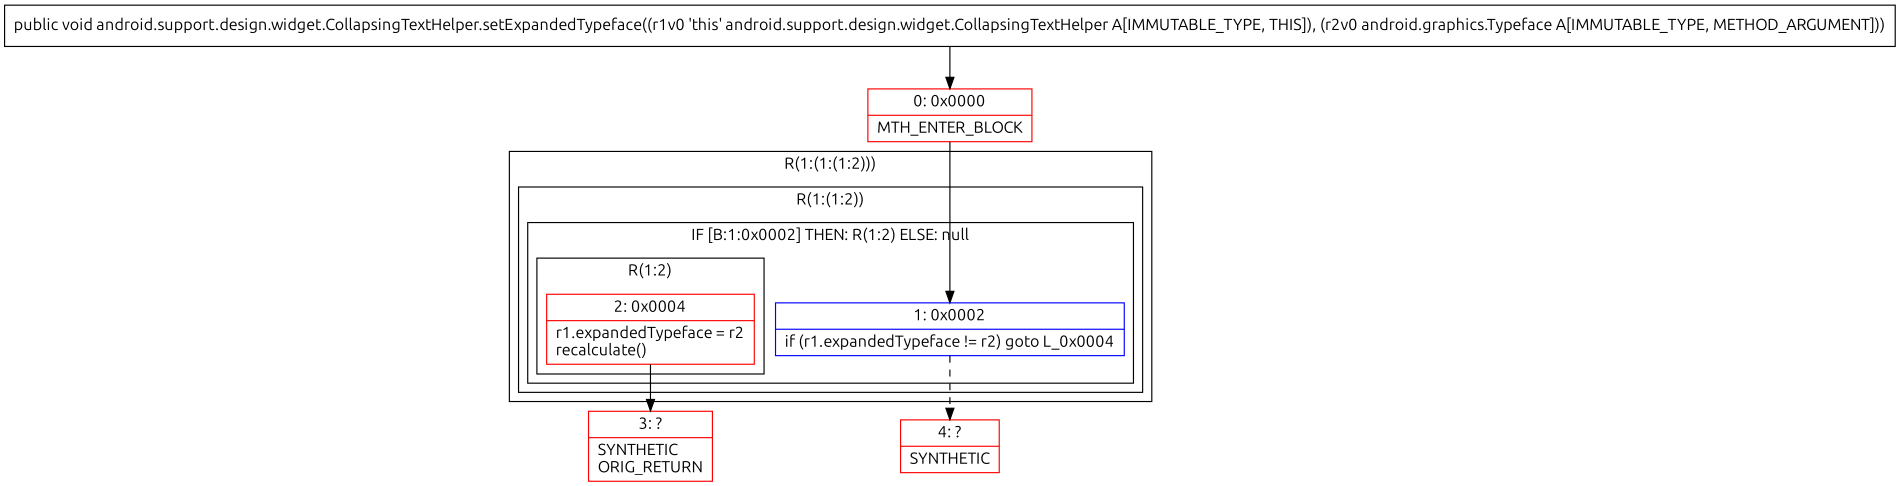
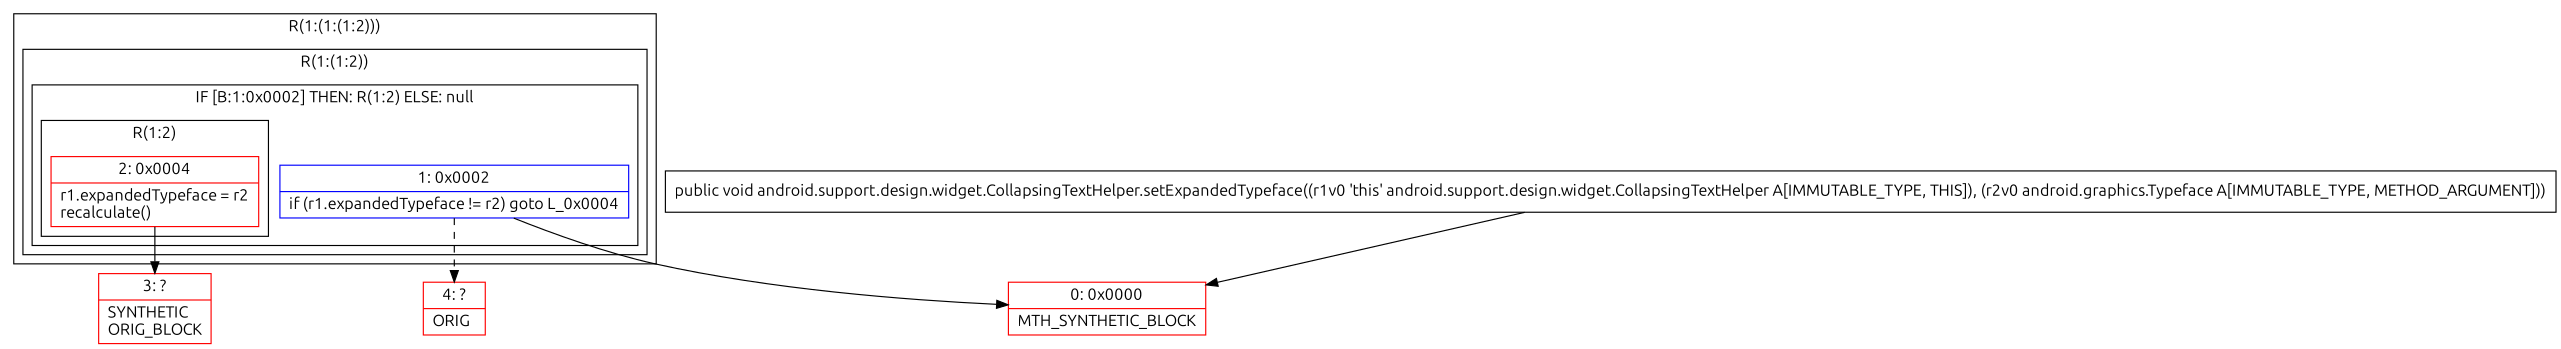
  digraph {
    fontname=Ubuntu
    node [color=red fontname=Ubuntu shape=record]
    edge [fontname=Ubuntu]
    n1 [label="{2\:\ 0x0004|r1.expandedTypeface = r2\lrecalculate()\l}"]
    n2 [color=blue label="{1\:\ 0x0002|if (r1.expandedTypeface != r2) goto L_0x0004\l}"]
-   n3 [label="{3\:\ ?|SYNTHETIC\lORIG_RETURN\l}"]
-   n4 [label="{4\:\ ?|SYNTHETIC\l}"]
-   n5 [label="{0\:\ 0x0000|MTH_ENTER_BLOCK\l}"]
+   n3 [label="{3\:\ ?|SYNTHETIC\lORIG_BLOCK\l}"]
+   n4 [label="{4\:\ ?|ORIG\l}"]
+   n5 [label="{0\:\ 0x0000|MTH_SYNTHETIC_BLOCK\l}"]
    n6 [label="{public void android.support.design.widget.CollapsingTextHelper.setExpandedTypeface((r1v0 'this' android.support.design.widget.CollapsingTextHelper A[IMMUTABLE_TYPE, THIS]), (r2v0 android.graphics.Typeface A[IMMUTABLE_TYPE, METHOD_ARGUMENT])) }" color=""]
    subgraph cluster_1 {
      label="R(1:(1:(1:2)))"
      subgraph cluster_2 {
        label="R(1:(1:2))"
        subgraph cluster_3 {
          label="IF [B:1:0x0002] THEN: R(1:2) ELSE: null"
          n2
          subgraph cluster_4 {
            label="R(1:2)"
            n1
          }
        }
      }
    }
    n1 -> n3
    n2 -> n4 [style=dashed]
-   n5 -> n2
+   n2 -> n5
    n6 -> n5
  }
